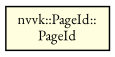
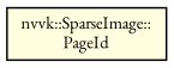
  digraph {
    rankdir=LR
    fontname="EB Garamond"
-   n1 [color=black fillcolor=lightyellow fontname="EB Garamond" fontsize=10 height=0.2 label="nvvk::PageId::\lPageId" shape=record style=filled width=0.4]
+   n1 [color=black fillcolor=lightyellow fontname="EB Garamond" fontsize=10 height=0.2 label="nvvk::SparseImage::\lPageId" shape=record style=filled width=0.4]
  }
